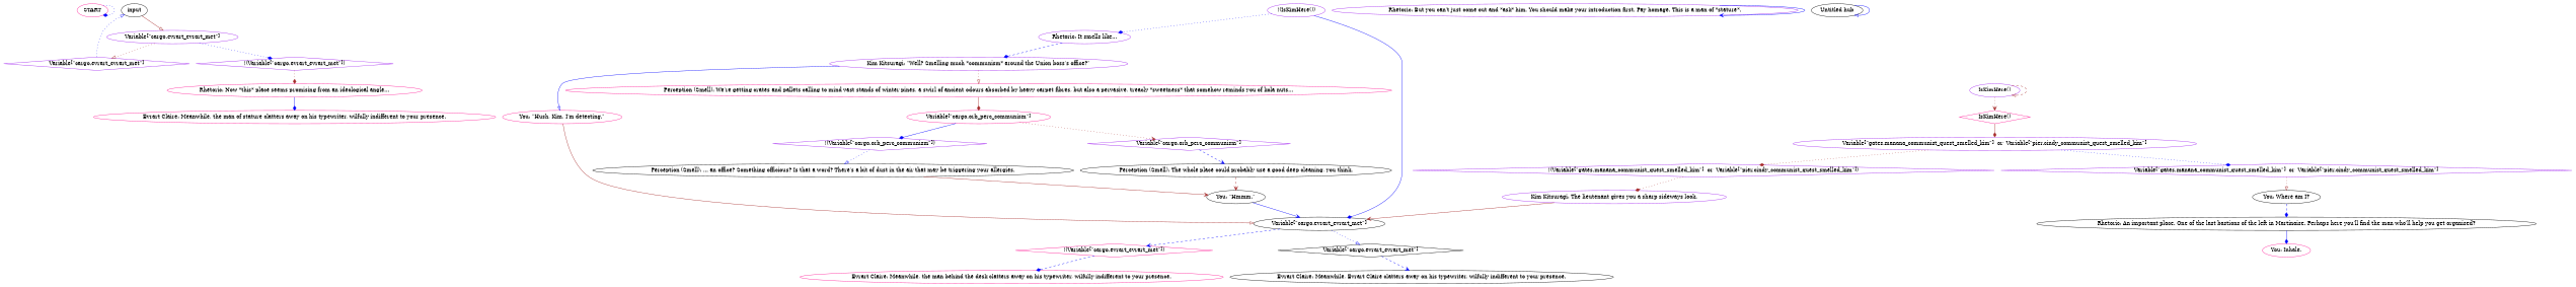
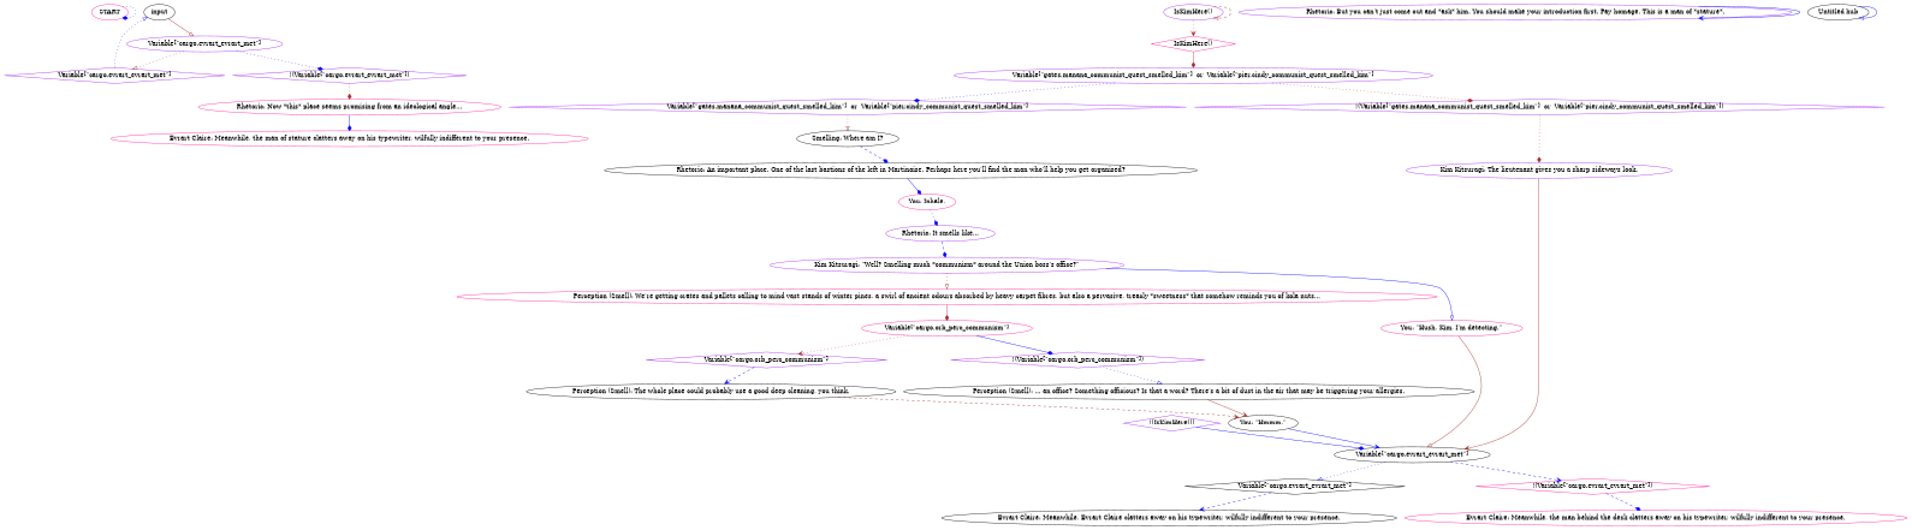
  digraph {
    node [color=purple]
    edge [arrowhead=diamond color=blue style=dotted]
    n1 [color=deeppink label=START]
    n2 [color=black label=input]
    n3 [label="Variable[\"cargo.evrart_evrart_met\"]"]
    n4 [label="Variable[\"cargo.evrart_evrart_met\"]" shape=diamond]
    n5 [label="!(Variable[\"cargo.evrart_evrart_met\"])" shape=diamond]
    n6 [color=deeppink label="Evrart Claire: Meanwhile, the man of stature clatters away on his typewriter, wilfully indifferent to your presence."]
    n7 [color=deeppink label="You: Inhale."]
    n8 [label="Rhetoric: It smells like..."]
    n9 [label="Kim Kitsuragi: \"Well? Smelling much *communism* around the Union boss's office?\""]
    n10 [label="Rhetoric: But you can't just come out and *ask* him. You should make your introduction first. Pay homage. This is a man of *stature*."]
    n11 [color=black label="Untitled hub"]
-   n12 [color=black label="You: Where am I?"]
+   n12 [color=black label="Smelling: Where am I?"]
    n13 [color=black label="Rhetoric: An important place. One of the last bastions of the left in Martinaise. Perhaps here you'll find the man who'll help you get organised?"]
    n14 [color=deeppink label="Perception (Smell): We're getting crates and pallets calling to mind vast stands of winter pines, a swirl of ancient odours absorbed by heavy carpet fibres, but also a pervasive, treacly *sweetness* that somehow reminds you of kola nuts..."]
    n15 [color=deeppink label="You: \"Hush, Kim, I'm detecting.\""]
    n16 [color=deeppink label="Variable[\"cargo.orb_perc_communism\"]"]
    n17 [color=black label="Variable[\"cargo.evrart_evrart_met\"]"]
    n18 [label="Variable[\"cargo.orb_perc_communism\"]" shape=diamond]
    n19 [label="!(Variable[\"cargo.orb_perc_communism\"])" shape=diamond]
    n20 [color=black label="You: \"Hmmm.\""]
    n21 [color=black label="Variable[\"cargo.evrart_evrart_met\"]" shape=diamond]
    n22 [color=deeppink label="!(Variable[\"cargo.evrart_evrart_met\"])" shape=diamond]
    n23 [label="IsKimHere()"]
    n24 [color=deeppink label="IsKimHere()" shape=diamond]
    n25 [label="Variable[\"gates.manana_communist_quest_smelled_kim\"]  or  Variable[\"pier.cindy_communist_quest_smelled_kim\"]"]
    n26 [label="Variable[\"gates.manana_communist_quest_smelled_kim\"]  or  Variable[\"pier.cindy_communist_quest_smelled_kim\"]" shape=diamond]
    n27 [label="!(Variable[\"gates.manana_communist_quest_smelled_kim\"]  or  Variable[\"pier.cindy_communist_quest_smelled_kim\"])" shape=diamond]
-   n28 [label="!(IsKimHere())" shape=ellipse]
+   n28 [label="!(IsKimHere())" shape=diamond]
    n29 [label="Kim Kitsuragi: The lieutenant gives you a sharp sideways look."]
    n30 [color=deeppink label="Rhetoric: Now *this* place seems promising from an ideological angle..."]
    n31 [color=black label="Perception (Smell): ... an office? Something officious? Is that a word? There's a bit of dust in the air that may be triggering your allergies."]
    n32 [color=black label="Evrart Claire: Meanwhile, Evrart Claire clatters away on his typewriter, wilfully indifferent to your presence."]
    n33 [color=black label="Perception (Smell): The whole place could probably use a good deep cleaning, you think."]
    n34 [color=deeppink label="Evrart Claire: Meanwhile, the man behind the desk clatters away on his typewriter, wilfully indifferent to your presence."]
    n1 -> n1
    n2 -> n3 [arrowhead=onormal color=brown style=solid]
    n3 -> n4 [arrowhead=onormal color=brown]
    n3 -> n5
    n4 -> n2 [arrowhead=onormal]
    n5 -> n30 [color=brown]
-   n28 -> n8
+   n7 -> n8
    n8 -> n9 [style=dashed]
    n9 -> n14 [arrowhead=onormal color=brown]
    n9 -> n15 [arrowhead=onormal style=solid]
    n10 -> n10 [arrowhead=vee style=solid]
    n11 -> n11 [arrowhead=onormal style=solid]
    n12 -> n13 [style=dashed]
    n13 -> n7 [style=solid]
    n14 -> n16 [color=brown style=solid]
    n15 -> n17 [arrowhead=onormal color=brown style=solid]
    n16 -> n18 [arrowhead=vee color=brown]
    n16 -> n19 [style=solid]
    n17 -> n21 [arrowhead=onormal]
    n17 -> n22 [arrowhead=vee style=dashed]
    n18 -> n33 [arrowhead=vee style=dashed]
    n19 -> n31 [arrowhead=onormal]
    n20 -> n17 [arrowhead=vee style=solid]
    n21 -> n32 [arrowhead=vee style=dashed]
    n22 -> n34 [style=dashed]
    n23 -> n23 [arrowhead=onormal color=brown style=dashed]
    n23 -> n24 [arrowhead=vee color=brown]
    n24 -> n25 [color=brown style=solid]
    n25 -> n26
    n25 -> n27 [color=brown]
    n26 -> n12 [arrowhead=onormal color=brown]
    n27 -> n29 [color=brown]
    n28 -> n17 [style=solid]
    n29 -> n17 [arrowhead=vee color=brown style=solid]
    n30 -> n6 [style=solid]
    n31 -> n20 [arrowhead=vee color=brown style=solid]
    n33 -> n20 [arrowhead=vee color=brown style=dashed]
  }
